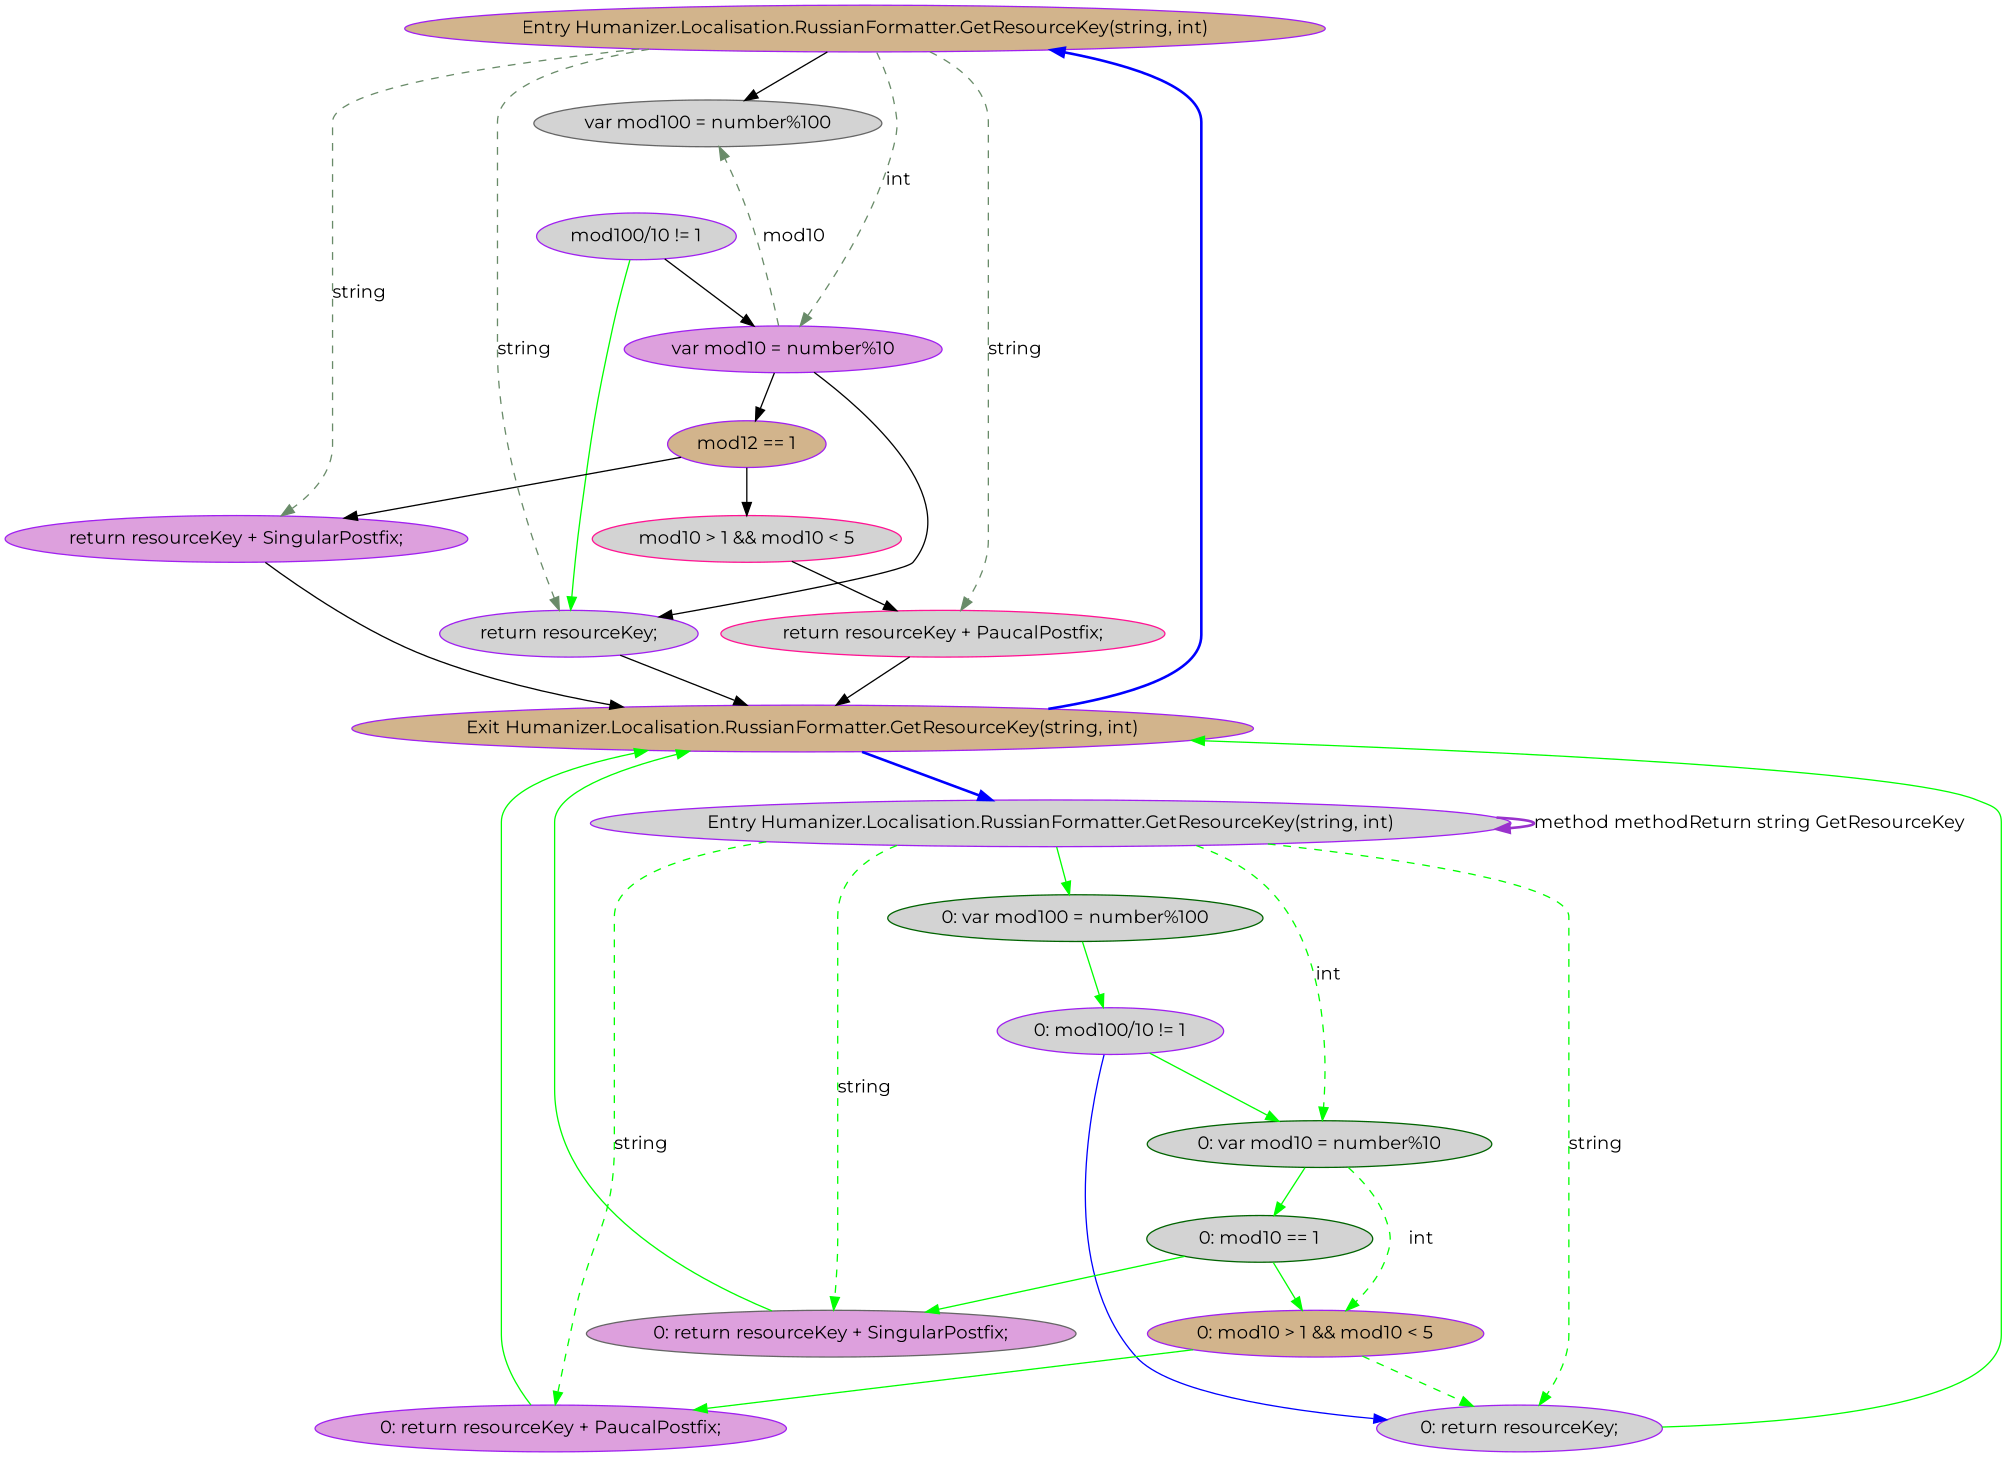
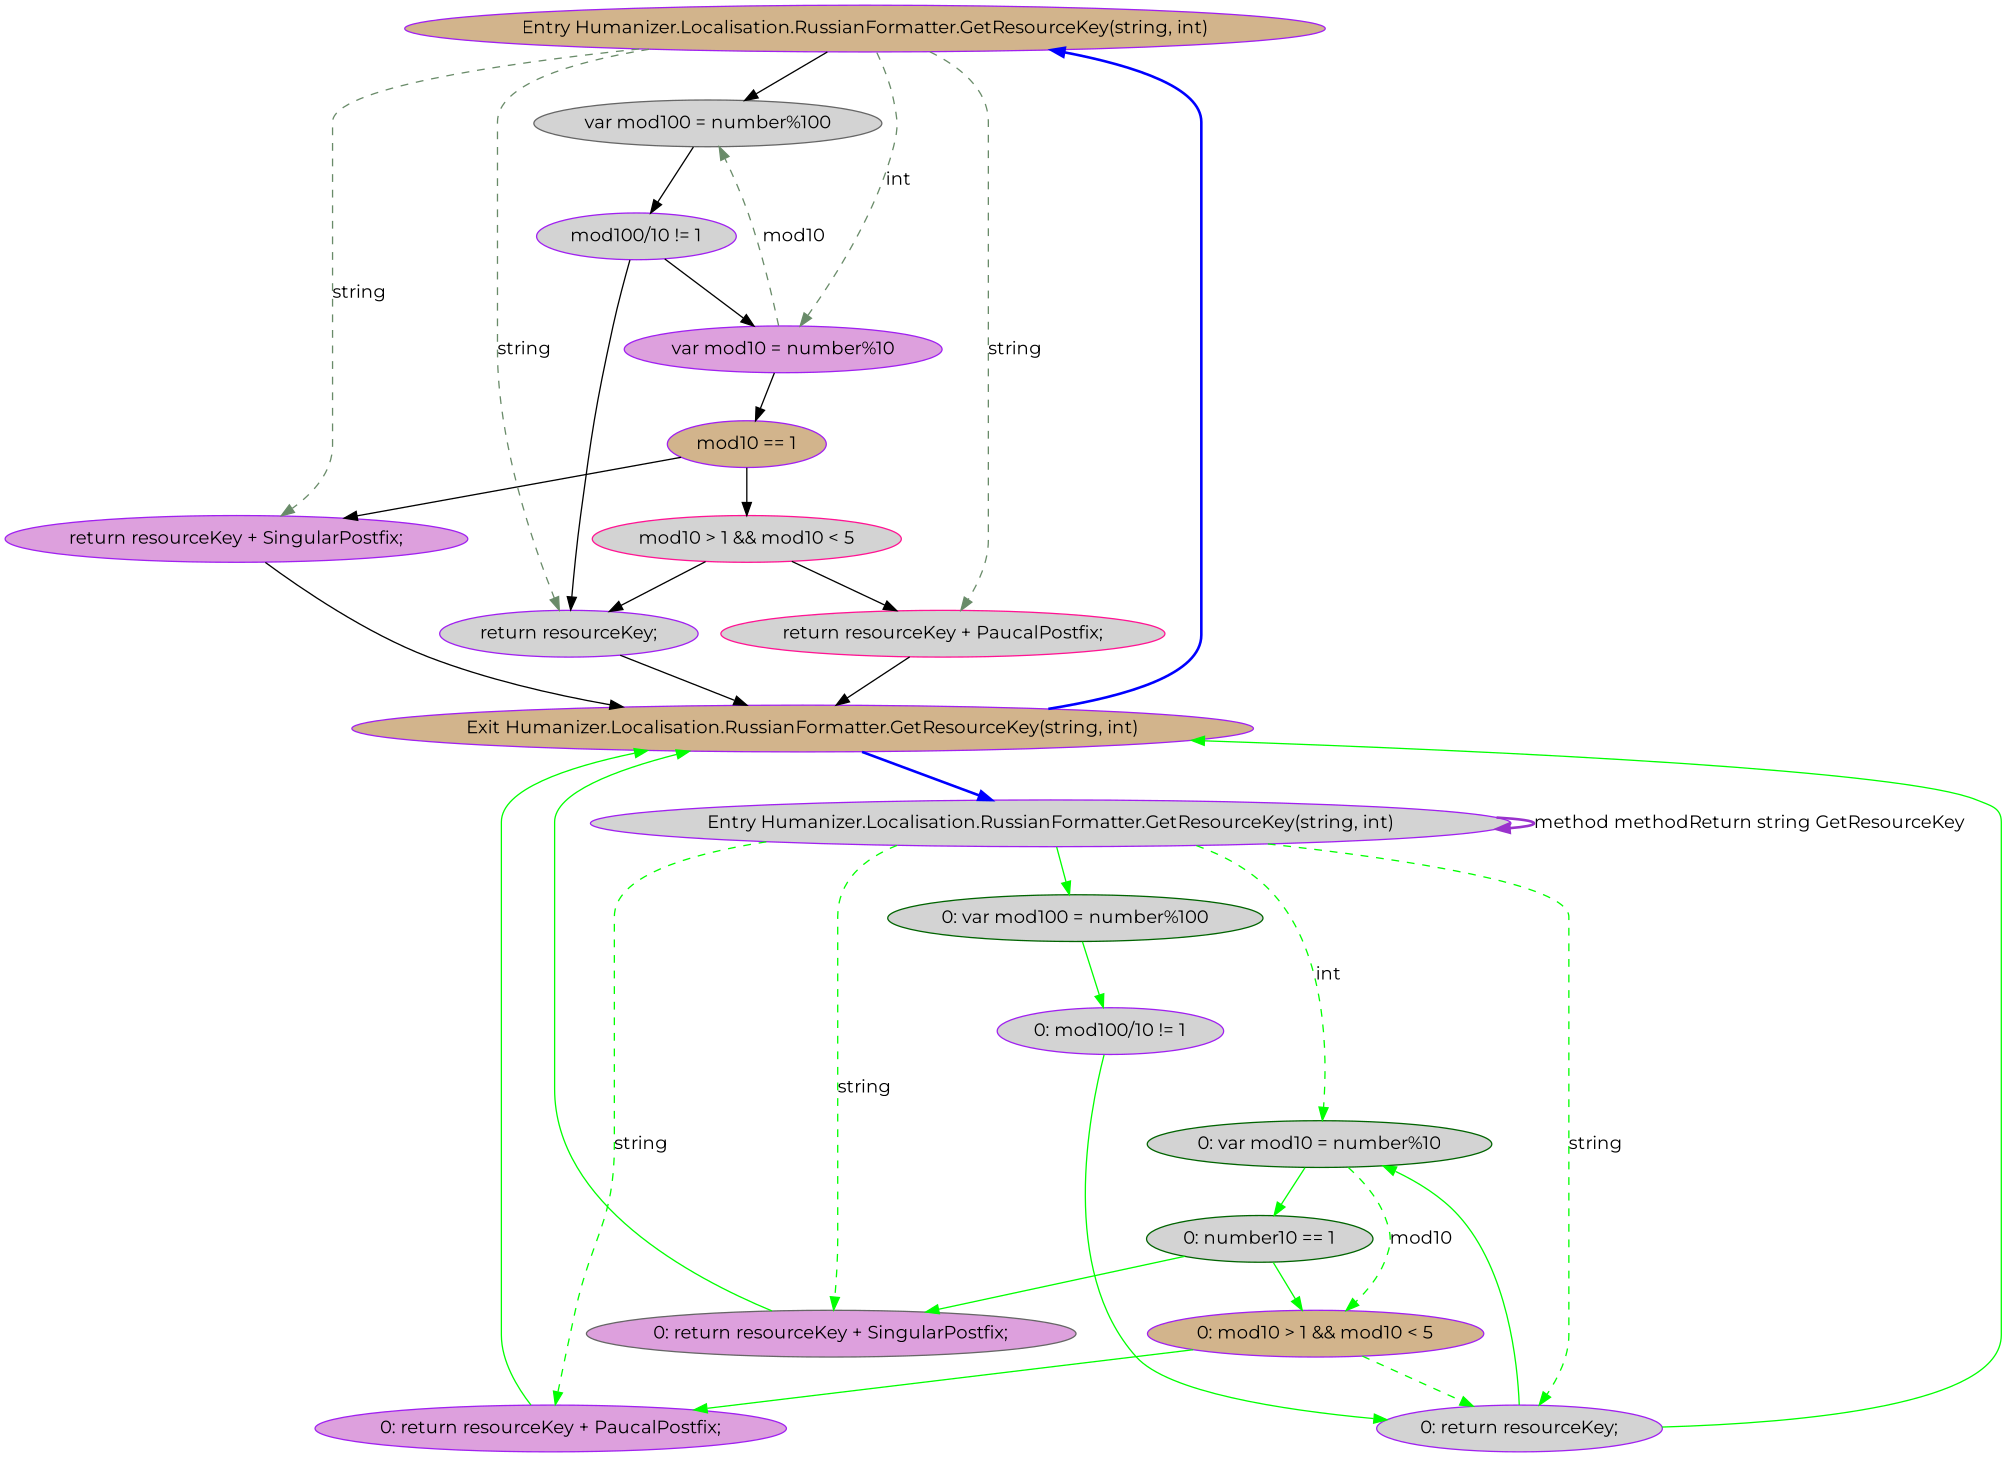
  digraph {
    fontname=Montserrat
    node [cluster="Humanizer.Localisation.RussianFormatter.GetResourceKey(string, int)" color=purple fillcolor=lightgrey fontname=Montserrat span="7-7" style=filled]
    edge [fontname=Montserrat style=solid color=green]
    n1 [fillcolor=tan label="Entry Humanizer.Localisation.RussianFormatter.GetResourceKey(string, int)"]
    n2 [color=gray40 label="var mod100 = number%100" span="9-9"]
    n3 [fillcolor=plum label="var mod10 = number%10" span="12-12"]
    n4 [fillcolor=plum label="return resourceKey + SingularPostfix;" span="15-15"]
    n5 [color=deeppink label="return resourceKey + PaucalPostfix;" span="18-18"]
    n6 [label="return resourceKey;" span="21-21"]
    n7 [label="mod100/10 != 1" span="10-10"]
-   n8 [fillcolor=tan label="mod12 == 1" span="14-14"]
+   n8 [fillcolor=tan label="mod10 == 1" span="14-14"]
    n9 [fillcolor=tan label="Exit Humanizer.Localisation.RussianFormatter.GetResourceKey(string, int)"]
    n10 [color=deeppink label="mod10 > 1 && mod10 < 5" span="17-17"]
    n11 [label="Entry Humanizer.Localisation.RussianFormatter.GetResourceKey(string, int)"]
    n12 [color=darkgreen community=0 label="0: var mod100 = number%100" span="9-9"]
    n13 [color=darkgreen community=0 label="0: var mod10 = number%10" span="12-12"]
    n14 [color=gray40 community=0 fillcolor=plum label="0: return resourceKey + SingularPostfix;" span="15-15"]
    n15 [community=0 fillcolor=plum label="0: return resourceKey + PaucalPostfix;" span="18-18"]
    n16 [community=0 label="0: return resourceKey;" span="21-21"]
    n17 [community=0 label="0: mod100/10 != 1" span="10-10"]
-   n18 [color=darkgreen community=0 label="0: mod10 == 1" span="14-14"]
+   n18 [color=darkgreen community=0 label="0: number10 == 1" span="14-14"]
    n19 [community=0 fillcolor=tan label="0: mod10 > 1 && mod10 < 5" span="17-17"]
    n1 -> n2 [color=""]
    n1 -> n3 [color=darkseagreen4 label=int style=dashed]
    n1 -> n4 [color=darkseagreen4 label=string style=dashed]
    n1 -> n5 [color=darkseagreen4 label=string style=dashed]
    n1 -> n6 [color=darkseagreen4 label=string style=dashed]
+   n2 -> n7 [color=""]
    n3 -> n2 [color=darkseagreen4 label=mod10 style=dashed]
    n3 -> n8 [color=""]
    n4 -> n9 [color=""]
    n5 -> n9 [color=""]
    n6 -> n9 [color=""]
    n7 -> n3 [color=""]
-   n7 -> n6
+   n7 -> n6 [color=""]
    n8 -> n4 [color=""]
    n8 -> n10 [color=""]
    n9 -> n1 [color=blue style=bold]
    n9 -> n11 [color=blue style=bold]
    n10 -> n5 [color=""]
-   n3 -> n6 [color=""]
+   n10 -> n6 [color=""]
    n11 -> n11 [color=darkorchid label="method methodReturn string GetResourceKey" style=bold]
    n11 -> n12
    n11 -> n13 [label=int style=dashed]
    n11 -> n14 [label=string style=dashed]
    n11 -> n15 [label=string style=dashed]
    n11 -> n16 [label=string style=dashed]
    n12 -> n17
    n13 -> n18
-   n13 -> n19 [label=int style=dashed]
+   n13 -> n19 [label=mod10 style=dashed]
    n14 -> n9
    n15 -> n9
    n16 -> n9
-   n17 -> n13
-   n17 -> n16 [color=blue]
+   n16 -> n13
+   n17 -> n16
    n18 -> n14
    n18 -> n19
    n19 -> n15
    n19 -> n16 [style=dashed]
  }
